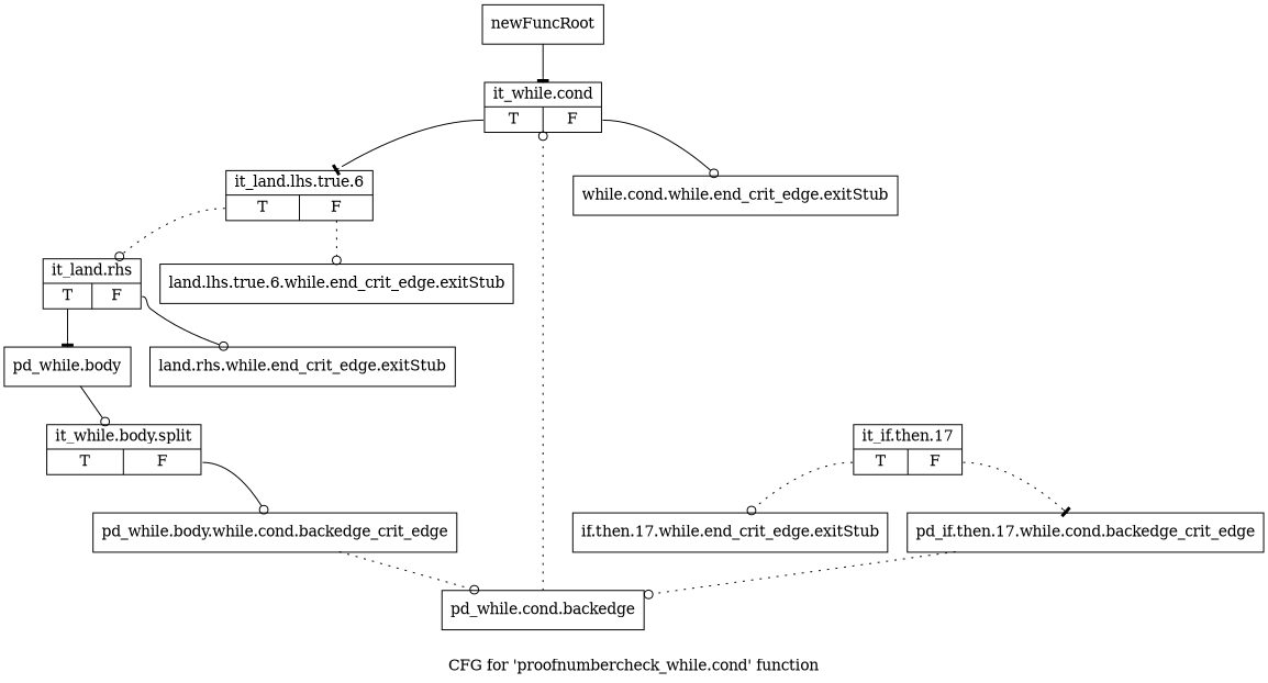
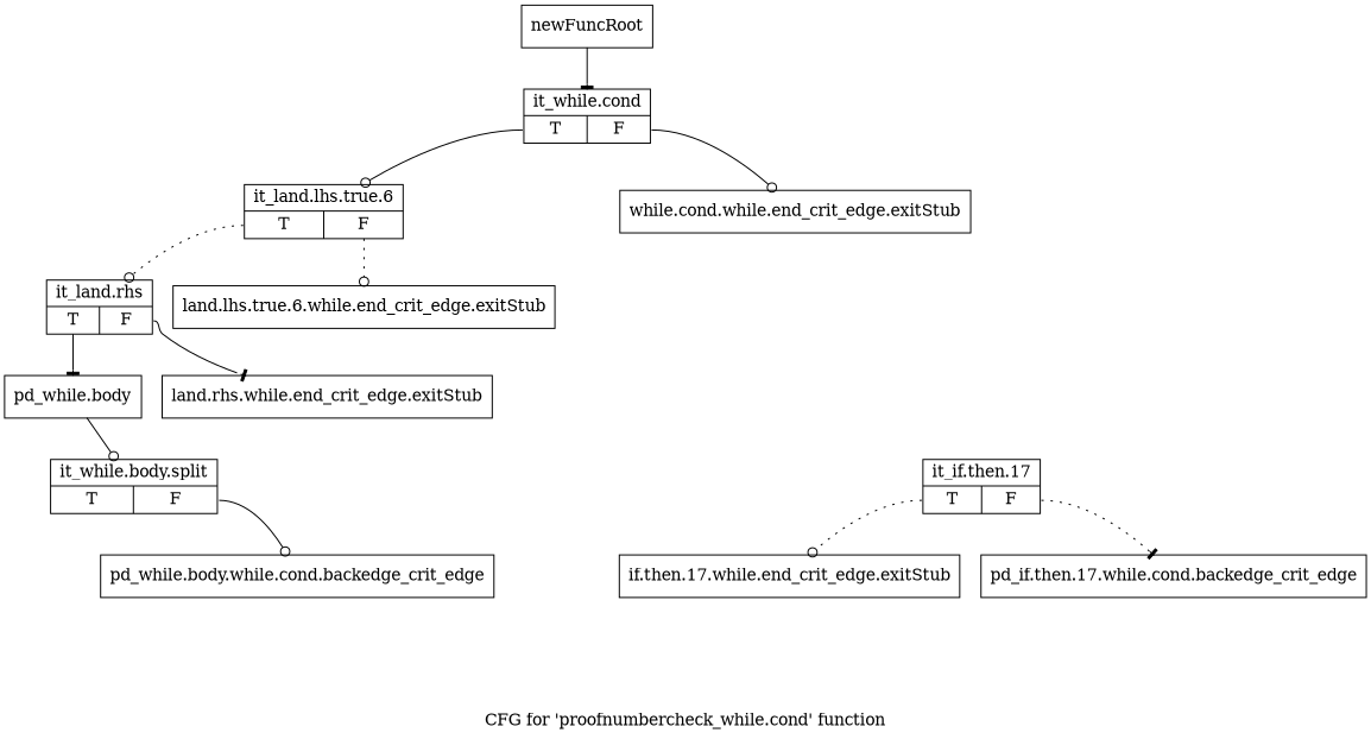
  digraph {
    label="CFG for 'proofnumbercheck_while.cond' function"
    node [shape=record]
    edge [arrowhead=odot style=solid]
    n1 [label="{newFuncRoot}"]
    n2 [label="{it_while.cond|{<s0>T|<s1>F}}"]
    n3 [label="{while.cond.while.end_crit_edge.exitStub}"]
    n4 [label="{it_land.lhs.true.6|{<s0>T|<s1>F}}"]
    n5 [label="{land.lhs.true.6.while.end_crit_edge.exitStub}"]
    n6 [label="{it_land.rhs|{<s0>T|<s1>F}}"]
    n7 [label="{land.rhs.while.end_crit_edge.exitStub}"]
    n8 [label="{if.then.17.while.end_crit_edge.exitStub}"]
    n9 [label="{pd_while.body}"]
    n10 [label="{it_while.body.split|{<s0>T|<s1>F}}"]
    n11 [label="{pd_while.body.while.cond.backedge_crit_edge}"]
    n12 [label="{it_if.then.17|{<s0>T|<s1>F}}"]
    n13 [label="{pd_if.then.17.while.cond.backedge_crit_edge}"]
-   n14 [label="{pd_while.cond.backedge}"]
    n1 -> n2 [arrowhead=tee]
    n2 -> n3 [tailport=s1]
-   n2 -> n4 [arrowhead=tee tailport=s0]
+   n2 -> n4 [tailport=s0]
    n4 -> n5 [style=dotted tailport=s1]
    n4 -> n6 [style=dotted tailport=s0]
-   n6 -> n7 [tailport=s1]
+   n6 -> n7 [arrowhead=tee tailport=s1]
    n6 -> n9 [arrowhead=tee tailport=s0]
    n9 -> n10
    n10 -> n11 [tailport=s1]
-   n11 -> n14 [style=dotted]
    n12 -> n8 [style=dotted tailport=s0]
    n12 -> n13 [arrowhead=tee style=dotted tailport=s1]
-   n13 -> n14 [style=dotted]
-   n14 -> n2 [style=dotted]
  }
